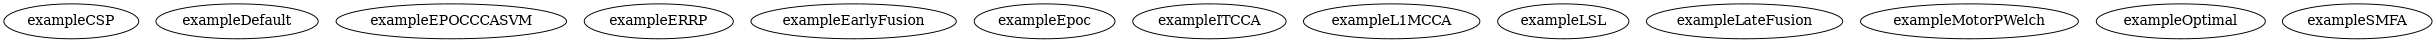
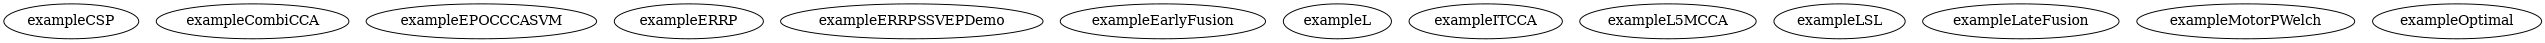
  digraph {
    exampleCSP
-   exampleDefault
+   exampleCombiCCA
    exampleEPOCCCASVM
    exampleERRP
+   exampleERRPSSVEPDemo
    exampleEarlyFusion
-   exampleEpoc
+   exampleEpoc [label=exampleL]
    exampleITCCA
-   exampleL1MCCA
+   exampleL1MCCA [label=exampleL5MCCA]
    exampleLSL
    exampleLateFusion
    exampleMotorPWelch
    exampleOptimal
-   exampleSMFA
  }
